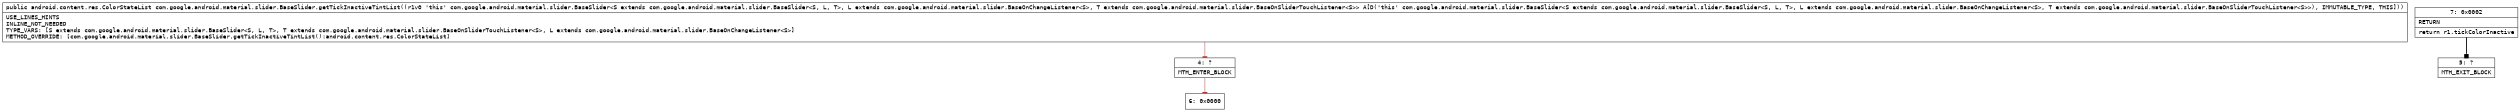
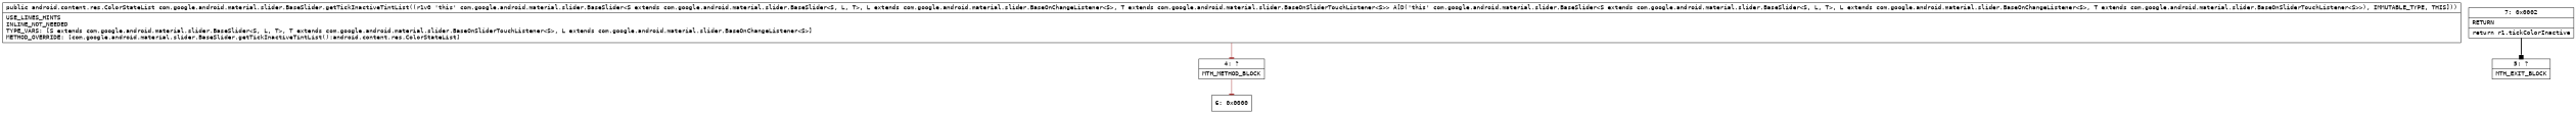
  digraph {
    fontname="DejaVu Sans Mono"
    node [fontname="DejaVu Sans Mono" shape=record]
    edge [arrowhead=tee color=brown fontname="DejaVu Sans Mono" style=solid]
-   n1 [label="{4\:\ ?|MTH_ENTER_BLOCK\l}"]
+   n1 [label="{4\:\ ?|MTH_METHOD_BLOCK\l}"]
    n2 [label="{6\:\ 0x0000}"]
    n3 [label="{7\:\ 0x0002|RETURN\l|return r1.tickColorInactive\l}"]
    n4 [label="{5\:\ ?|MTH_EXIT_BLOCK\l}"]
    n5 [label="{public android.content.res.ColorStateList com.google.android.material.slider.BaseSlider.getTickInactiveTintList((r1v0 'this' com.google.android.material.slider.BaseSlider\<S extends com.google.android.material.slider.BaseSlider\<S, L, T\>, L extends com.google.android.material.slider.BaseOnChangeListener\<S\>, T extends com.google.android.material.slider.BaseOnSliderTouchListener\<S\>\> A[D('this' com.google.android.material.slider.BaseSlider\<S extends com.google.android.material.slider.BaseSlider\<S, L, T\>, L extends com.google.android.material.slider.BaseOnChangeListener\<S\>, T extends com.google.android.material.slider.BaseOnSliderTouchListener\<S\>\>), IMMUTABLE_TYPE, THIS]))  | USE_LINES_HINTS\lINLINE_NOT_NEEDED\lTYPE_VARS: [S extends com.google.android.material.slider.BaseSlider\<S, L, T\>, T extends com.google.android.material.slider.BaseOnSliderTouchListener\<S\>, L extends com.google.android.material.slider.BaseOnChangeListener\<S\>]\lMETHOD_OVERRIDE: [com.google.android.material.slider.BaseSlider.getTickInactiveTintList():android.content.res.ColorStateList]\l}"]
    n1 -> n2
    n3 -> n4 [arrowhead=box color=black style=bold]
    n5 -> n1
  }
